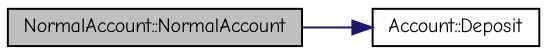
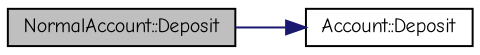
  digraph {
    rankdir=LR
    fontname="Comic Neue"
    node [color=black fontname="Comic Neue" fontsize=10 shape=record style=filled]
-   n1 [fillcolor=grey75 fontcolor=black height=0.2 label="NormalAccount::NormalAccount" width=0.4]
+   n1 [fillcolor=grey75 fontcolor=black height=0.2 label="NormalAccount::Deposit" width=0.4]
    n2 [fillcolor=white height=0.2 label="Account::Deposit" width=0.4]
    n1 -> n2 [color=midnightblue fontname="Comic Neue" fontsize=10 labelfontname=Helvetica labelfontsize=10 style=solid]
  }
